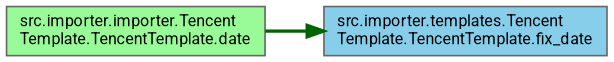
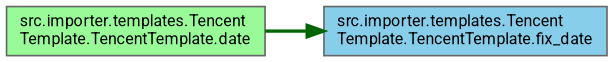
  digraph {
    rankdir=RL
    fontname=Roboto
    node [fontname=Roboto fontsize=10 shape=box style=filled]
    n1 [color=gray40 fillcolor=skyblue fontcolor=black height=0.2 label="src.importer.templates.Tencent\lTemplate.TencentTemplate.fix_date" width=0.4]
-   n2 [color=grey40 fillcolor=palegreen height=0.2 label="src.importer.importer.Tencent\lTemplate.TencentTemplate.date" width=0.4]
+   n2 [color=grey40 fillcolor=palegreen height=0.2 label="src.importer.templates.Tencent\lTemplate.TencentTemplate.date" width=0.4]
    n1 -> n2 [color=darkgreen dir=back fontname=Roboto fontsize=10 labelfontname=Helvetica labelfontsize=10 style=bold]
  }
